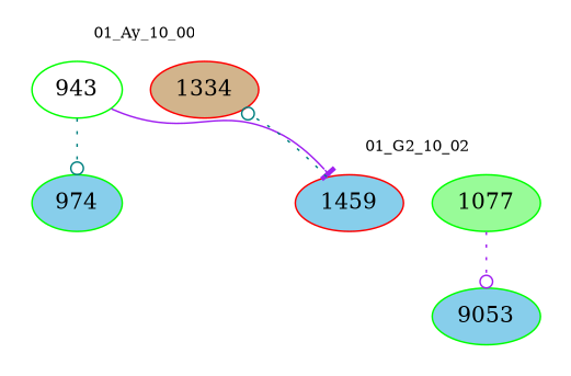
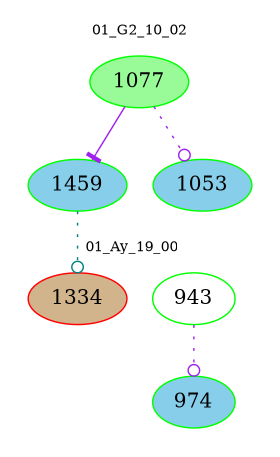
  digraph {
    node [color=green fillcolor=skyblue style=filled]
    edge [arrowhead=odot color=teal style=dotted]
    n1 [fillcolor=white label=943]
    n2 [label=974]
    n3 [color=red fillcolor=tan label=1334]
    n4 [fillcolor=palegreen label=1077]
-   n5 [color=red label=1459]
-   n6 [label=9053]
+   n5 [label=1459]
+   n6 [label=1053]
    subgraph cluster_1 {
      color=white
      fontsize=10
-     label="01_Ay_10_00"
+     label="01_Ay_19_00"
      n1
      n2
      n3
    }
    subgraph cluster_2 {
      color=white
      fontsize=10
      label="01_G2_10_02"
      n4
      n5
      n6
    }
-   n1 -> n2
-   n1 -> n5 [arrowhead=tee color=purple style=solid]
+   n1 -> n2 [color=purple]
+   n4 -> n5 [arrowhead=tee color=purple style=solid]
    n4 -> n6 [color=purple]
    n5 -> n3
  }
